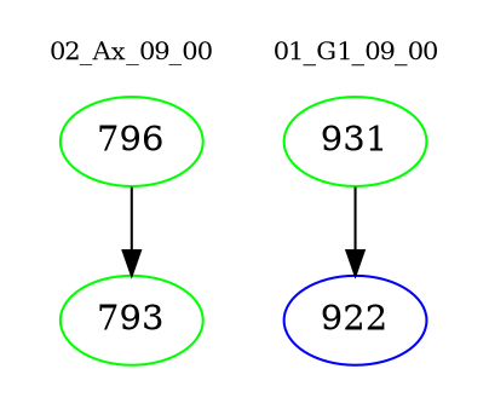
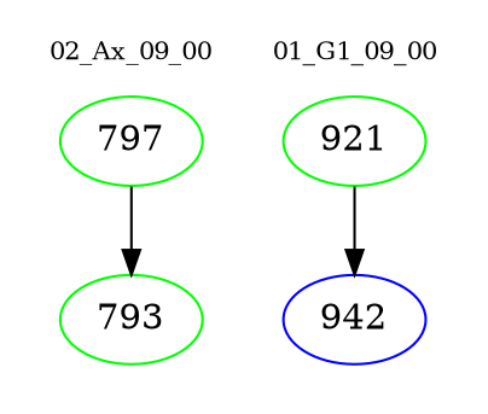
  digraph {
    node [color=green]
    edge [color=black]
-   n1 [label=796]
+   n1 [label=797]
    n2 [label=793]
-   n3 [label=931]
-   n4 [color=blue label=922]
+   n3 [label=921]
+   n4 [color=blue label=942]
    subgraph cluster_1 {
      color=white
      fontsize=10
      label="02_Ax_09_00"
      n1
      n2
    }
    subgraph cluster_2 {
      color=white
      fontsize=10
      label="01_G1_09_00"
      n3
      n4
    }
    n1 -> n2
    n3 -> n4
  }
